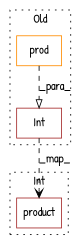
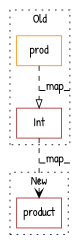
  digraph {
    fontname="Patrick Hand"
    node [a=32 color=brown fontname="Patrick Hand" shape=box]
    edge [fontname="Patrick Hand" style=dashed]
    n1 [color=darkorange l="5,1" label=prod s="194,257"]
    n2 [l="4,1" label=Int s="184,258"]
    n3 [l="8,1" label=product s="190,256"]
    subgraph cluster_1 {
      label=Old
      style=dotted
      n1
      n2
    }
    subgraph cluster_2 {
-     label=Int
+     label=New
      style=dotted
      n3
    }
-   n1 -> n2 [arrowhead=onormal label=_para_]
+   n1 -> n2 [arrowhead=onormal label=_map_]
    n2 -> n3 [arrowhead=vee label=_map_]
  }
